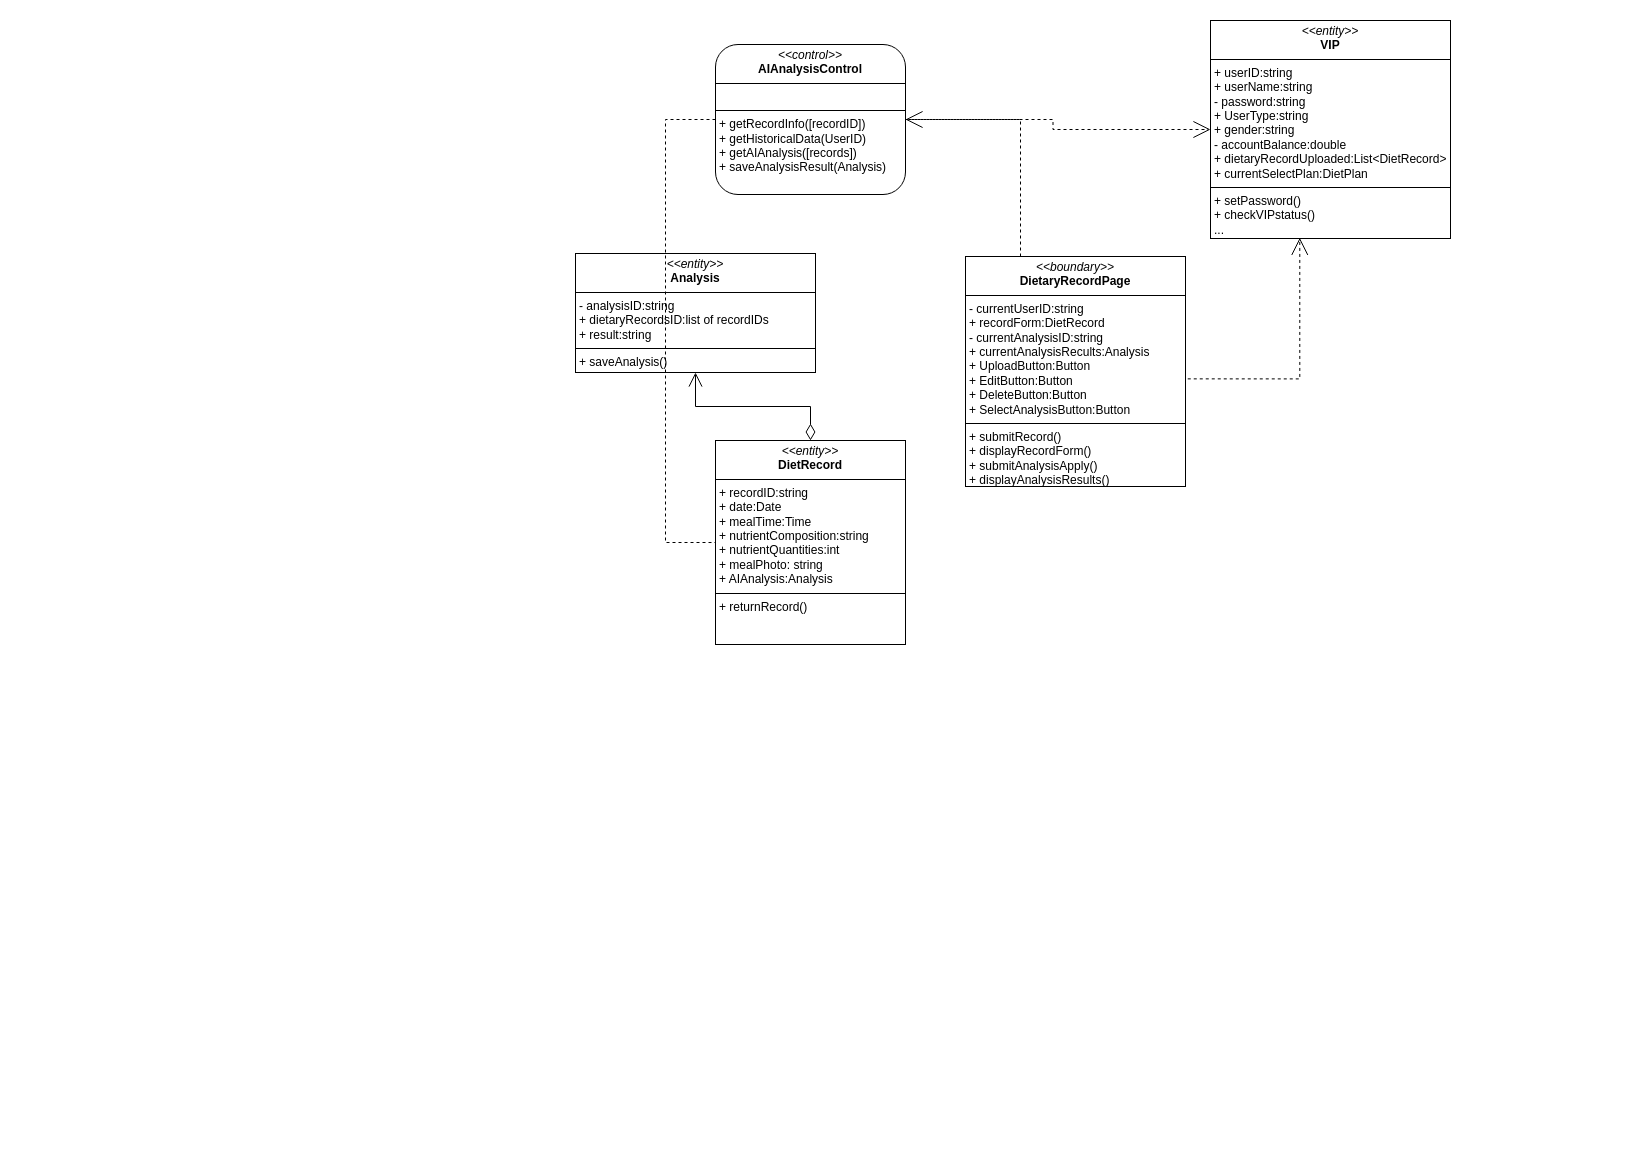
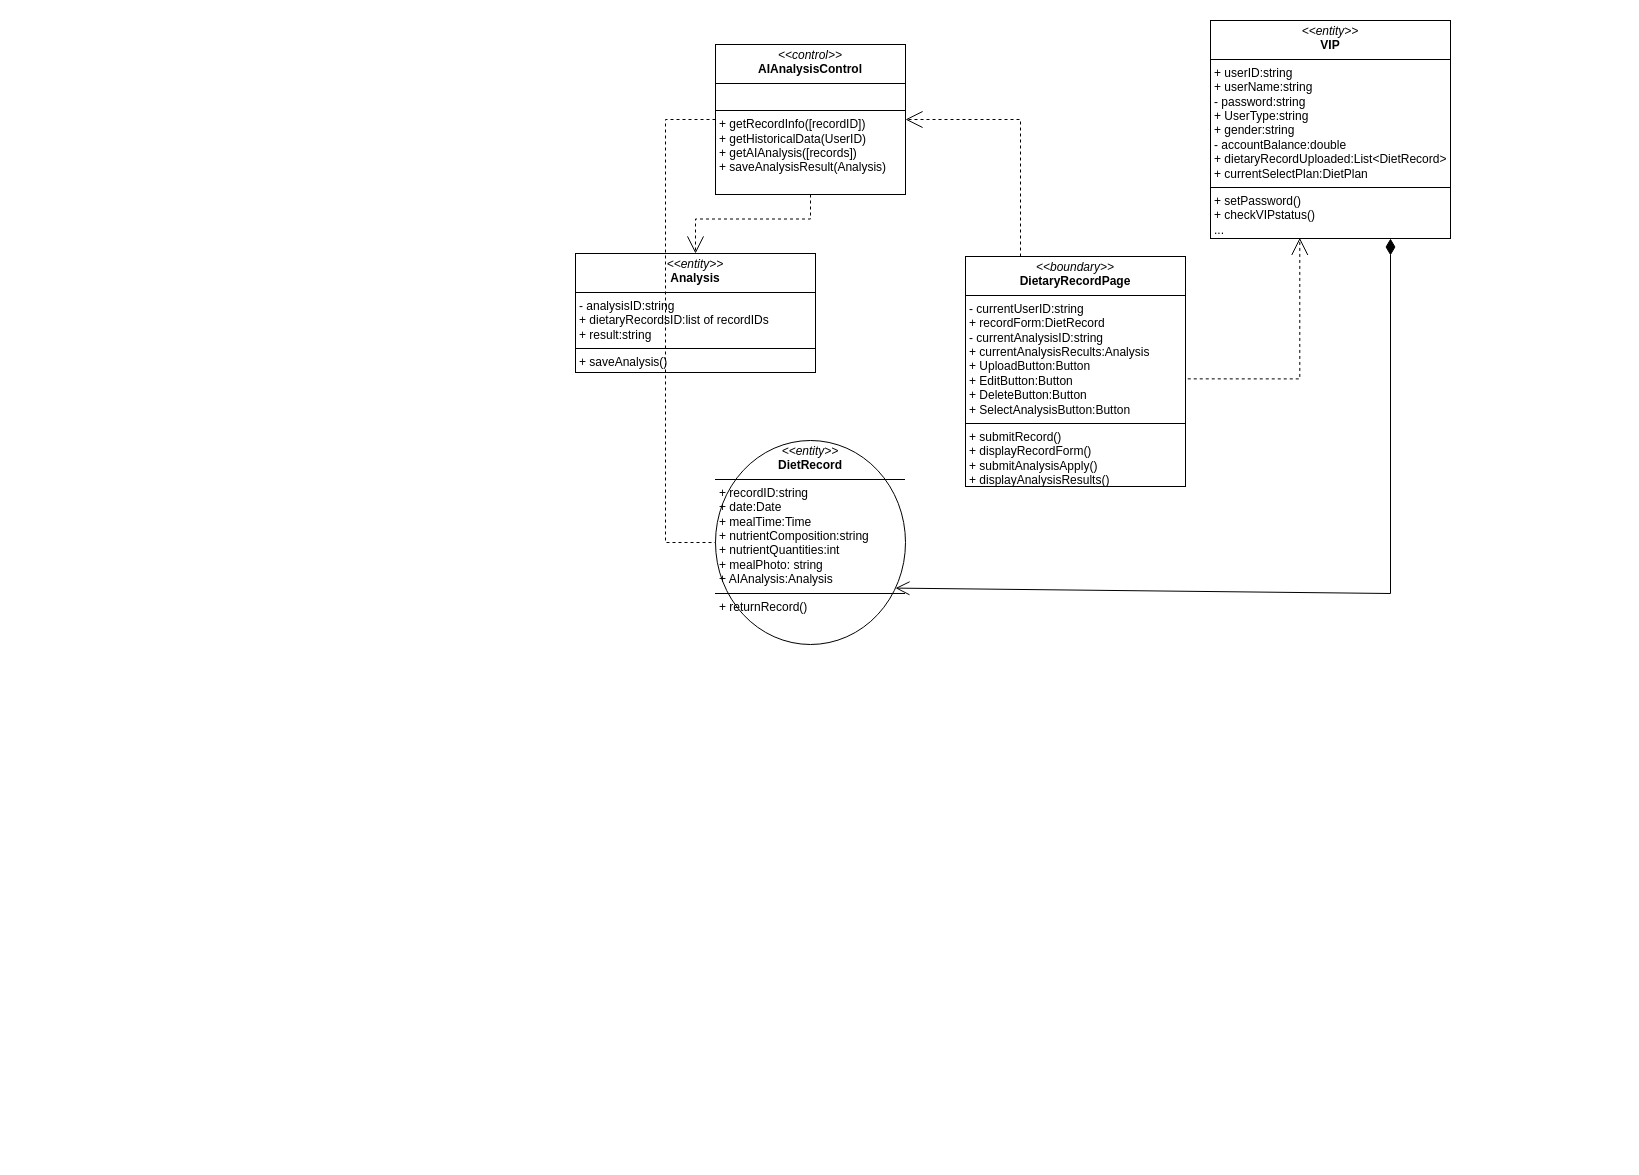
  <mxCell id="0" />
  <mxCell id="1" parent="0" />
  <mxCell id="2" style="edgeStyle=orthogonalEdgeStyle;rounded=0;orthogonalLoop=1;jettySize=auto;html=1;exitX=0.25;exitY=0;exitDx=0;exitDy=0;entryX=1;entryY=0.5;entryDx=0;entryDy=0;endArrow=open;endFill=0;startSize=15;endSize=15;dashed=1;" parent="1" source="4" target="14" edge="1"><mxGeometry relative="1" as="geometry" /></mxCell>
  <mxCell id="3" style="edgeStyle=orthogonalEdgeStyle;rounded=0;orthogonalLoop=1;jettySize=auto;html=1;dashed=1;endArrow=open;endFill=0;endSize=15;entryX=0.372;entryY=0.997;entryDx=0;entryDy=0;entryPerimeter=0;exitX=0.983;exitY=0.532;exitDx=0;exitDy=0;exitPerimeter=0;" parent="1" source="4" target="17" edge="1"><mxGeometry relative="1" as="geometry"><mxPoint x="1335" y="413" as="sourcePoint" /></mxGeometry></mxCell>
  <mxCell id="4" value="&lt;p style=&quot;margin:0px;margin-top:4px;text-align:center;&quot;&gt;&lt;i&gt;&amp;lt;&amp;lt;boundary&amp;gt;&amp;gt;&lt;/i&gt;&lt;br&gt;&lt;b&gt;DietaryRecordPage&lt;/b&gt;&lt;/p&gt;&lt;hr size=&quot;1&quot; style=&quot;border-style:solid;&quot;&gt;&lt;p style=&quot;margin:0px;margin-left:4px;&quot;&gt;- currentUserID:string&lt;br&gt;+ recordForm:DietRecord&lt;/p&gt;&lt;p style=&quot;margin:0px;margin-left:4px;&quot;&gt;- currentAnalysisID:string&lt;/p&gt;&lt;p style=&quot;margin:0px;margin-left:4px;&quot;&gt;+ currentAnalysisRecults:Analysis&lt;/p&gt;&lt;p style=&quot;margin:0px;margin-left:4px;&quot;&gt;+ UploadButton:Button&lt;/p&gt;&lt;p style=&quot;margin:0px;margin-left:4px;&quot;&gt;+ EditButton:Button&lt;/p&gt;&lt;p style=&quot;margin:0px;margin-left:4px;&quot;&gt;+ DeleteButton:Button&lt;/p&gt;&lt;p style=&quot;margin:0px;margin-left:4px;&quot;&gt;+ SelectAnalysisButton:Button&lt;/p&gt;&lt;hr size=&quot;1&quot; style=&quot;border-style:solid;&quot;&gt;&lt;p style=&quot;margin:0px;margin-left:4px;&quot;&gt;+ submitRecord()&lt;br&gt;+ displayRecordForm()&lt;/p&gt;&lt;p style=&quot;margin:0px;margin-left:4px;&quot;&gt;+ submitAnalysisApply()&lt;/p&gt;&lt;p style=&quot;margin:0px;margin-left:4px;&quot;&gt;+ displayAnalysisResults()&lt;/p&gt;" style="verticalAlign=top;align=left;overflow=fill;html=1;whiteSpace=wrap;" parent="1" vertex="1"><mxGeometry x="965" y="256" width="220" height="230" as="geometry" /></mxCell>
  <mxCell id="5" style="edgeStyle=orthogonalEdgeStyle;rounded=0;orthogonalLoop=1;jettySize=auto;html=1;exitX=0;exitY=0.25;exitDx=0;exitDy=0;entryX=1;entryY=0.25;entryDx=0;entryDy=0;endArrow=open;endFill=0;startSize=15;endSize=15;" parent="1" edge="1"><mxGeometry relative="1" as="geometry"><mxPoint x="470" y="695" as="targetPoint" /></mxGeometry></mxCell>
  <mxCell id="6" style="edgeStyle=orthogonalEdgeStyle;rounded=0;orthogonalLoop=1;jettySize=auto;html=1;exitX=0;exitY=0.5;exitDx=0;exitDy=0;entryX=1;entryY=0.25;entryDx=0;entryDy=0;endArrow=open;endFill=0;startSize=15;endSize=15;" parent="1" edge="1"><mxGeometry relative="1" as="geometry"><mxPoint x="470" y="862.5" as="targetPoint" /></mxGeometry></mxCell>
  <mxCell id="7" style="edgeStyle=orthogonalEdgeStyle;rounded=0;orthogonalLoop=1;jettySize=auto;html=1;exitX=0.5;exitY=0;exitDx=0;exitDy=0;entryX=0.5;entryY=1;entryDx=0;entryDy=0;dashed=1;endArrow=open;endFill=0;startSize=15;endSize=15;" parent="1" edge="1"><mxGeometry relative="1" as="geometry"><mxPoint x="1241" y="359" as="sourcePoint" /></mxGeometry></mxCell>
  <mxCell id="8" style="edgeStyle=orthogonalEdgeStyle;rounded=0;orthogonalLoop=1;jettySize=auto;html=1;exitX=0.5;exitY=1;exitDx=0;exitDy=0;entryX=0.5;entryY=0;entryDx=0;entryDy=0;dashed=1;endArrow=open;endFill=0;" parent="1" edge="1"><mxGeometry relative="1" as="geometry"><mxPoint x="1241" y="745" as="sourcePoint" /></mxGeometry></mxCell>
  <mxCell id="9" style="edgeStyle=orthogonalEdgeStyle;rounded=0;orthogonalLoop=1;jettySize=auto;html=1;exitX=1;exitY=0.5;exitDx=0;exitDy=0;entryX=0.5;entryY=1;entryDx=0;entryDy=0;dashed=1;endArrow=open;endFill=0;endSize=15;" parent="1" edge="1"><mxGeometry relative="1" as="geometry"><Array as="points"><mxPoint x="1617" y="660" /><mxPoint x="1617" y="981" /><mxPoint x="105" y="981" /></Array><mxPoint x="106" y="1054" as="targetPoint" /></mxGeometry></mxCell>
- <mxCell id="10" value="&lt;p style=&quot;margin:0px;margin-top:4px;text-align:center;&quot;&gt;&lt;i&gt;&amp;lt;&amp;lt;entity&amp;gt;&amp;gt;&lt;/i&gt;&lt;br&gt;&lt;b&gt;DietRecord&lt;/b&gt;&lt;/p&gt;&lt;hr size=&quot;1&quot; style=&quot;border-style:solid;&quot;&gt;&lt;p style=&quot;margin:0px;margin-left:4px;&quot;&gt;+ recordID:string&lt;/p&gt;&lt;p style=&quot;margin:0px;margin-left:4px;&quot;&gt;+ date:Date&lt;/p&gt;&lt;p style=&quot;margin:0px;margin-left:4px;&quot;&gt;+ mealTime:Time&lt;/p&gt;&lt;p style=&quot;margin:0px;margin-left:4px;&quot;&gt;+&amp;nbsp;nutrientComposition:string&lt;/p&gt;&lt;p style=&quot;margin:0px;margin-left:4px;&quot;&gt;+ nutrientQuantities:int&lt;/p&gt;&lt;p style=&quot;margin:0px;margin-left:4px;&quot;&gt;+ mealPhoto: string&lt;/p&gt;&lt;p style=&quot;margin:0px;margin-left:4px;&quot;&gt;+ AIAnalysis:Analysis&lt;/p&gt;&lt;hr size=&quot;1&quot; style=&quot;border-style:solid;&quot;&gt;&lt;p style=&quot;margin:0px;margin-left:4px;&quot;&gt;+ returnRecord()&lt;/p&gt;" style="verticalAlign=top;align=left;overflow=fill;html=1;whiteSpace=wrap;" parent="1" vertex="1"><mxGeometry x="715" y="440" width="190" height="204" as="geometry" /></mxCell>
+ <mxCell id="10" value="&lt;p style=&quot;margin:0px;margin-top:4px;text-align:center;&quot;&gt;&lt;i&gt;&amp;lt;&amp;lt;entity&amp;gt;&amp;gt;&lt;/i&gt;&lt;br&gt;&lt;b&gt;DietRecord&lt;/b&gt;&lt;/p&gt;&lt;hr size=&quot;1&quot; style=&quot;border-style:solid;&quot;&gt;&lt;p style=&quot;margin:0px;margin-left:4px;&quot;&gt;+ recordID:string&lt;/p&gt;&lt;p style=&quot;margin:0px;margin-left:4px;&quot;&gt;+ date:Date&lt;/p&gt;&lt;p style=&quot;margin:0px;margin-left:4px;&quot;&gt;+ mealTime:Time&lt;/p&gt;&lt;p style=&quot;margin:0px;margin-left:4px;&quot;&gt;+&amp;nbsp;nutrientComposition:string&lt;/p&gt;&lt;p style=&quot;margin:0px;margin-left:4px;&quot;&gt;+ nutrientQuantities:int&lt;/p&gt;&lt;p style=&quot;margin:0px;margin-left:4px;&quot;&gt;+ mealPhoto: string&lt;/p&gt;&lt;p style=&quot;margin:0px;margin-left:4px;&quot;&gt;+ AIAnalysis:Analysis&lt;/p&gt;&lt;hr size=&quot;1&quot; style=&quot;border-style:solid;&quot;&gt;&lt;p style=&quot;margin:0px;margin-left:4px;&quot;&gt;+ returnRecord()&lt;/p&gt;" style="ellipse;verticalAlign=top;align=left;overflow=fill;html=1;whiteSpace=wrap;" parent="1" vertex="1"><mxGeometry x="715" y="440" width="190" height="204" as="geometry" /></mxCell>
  <mxCell id="11" value="&lt;p style=&quot;margin:0px;margin-top:4px;text-align:center;&quot;&gt;&lt;i&gt;&amp;lt;&amp;lt;entity&amp;gt;&amp;gt;&lt;/i&gt;&lt;br&gt;&lt;b&gt;Analysis&lt;/b&gt;&lt;/p&gt;&lt;hr size=&quot;1&quot; style=&quot;border-style:solid;&quot;&gt;&lt;p style=&quot;margin:0px;margin-left:4px;&quot;&gt;- analysisID:string&lt;/p&gt;&lt;p style=&quot;margin:0px;margin-left:4px;&quot;&gt;+ dietaryRecordsID:list of recordIDs&lt;/p&gt;&lt;p style=&quot;margin:0px;margin-left:4px;&quot;&gt;+ result:string&lt;/p&gt;&lt;hr size=&quot;1&quot; style=&quot;border-style:solid;&quot;&gt;&lt;p style=&quot;margin:0px;margin-left:4px;&quot;&gt;+ saveAnalysis()&lt;/p&gt;&lt;p style=&quot;margin:0px;margin-left:4px;&quot;&gt;&lt;br&gt;&lt;/p&gt;" style="verticalAlign=top;align=left;overflow=fill;html=1;whiteSpace=wrap;" parent="1" vertex="1"><mxGeometry x="575" y="253" width="240" height="119" as="geometry" /></mxCell>
- <mxCell id="12" style="edgeStyle=orthogonalEdgeStyle;rounded=0;orthogonalLoop=1;jettySize=auto;html=1;startSize=15;endSize=15;endArrow=open;endFill=0;dashed=1;" parent="1" source="14" target="17" edge="1"><mxGeometry relative="1" as="geometry" /></mxCell>
+ <mxCell id="12" style="edgeStyle=orthogonalEdgeStyle;rounded=0;orthogonalLoop=1;jettySize=auto;html=1;entryX=0.5;entryY=0;entryDx=0;entryDy=0;startSize=15;endSize=15;endArrow=open;endFill=0;dashed=1;" parent="1" source="14" target="11" edge="1"><mxGeometry relative="1" as="geometry" /></mxCell>
  <mxCell id="13" style="edgeStyle=orthogonalEdgeStyle;rounded=0;orthogonalLoop=1;jettySize=auto;html=1;entryX=0;entryY=0.5;entryDx=0;entryDy=0;dashed=1;endArrow=none;endFill=0;endSize=15;" parent="1" source="14" target="10" edge="1"><mxGeometry relative="1" as="geometry"><Array as="points"><mxPoint x="665" y="119" /><mxPoint x="665" y="542" /></Array></mxGeometry></mxCell>
- <mxCell id="14" value="&lt;p style=&quot;margin:0px;margin-top:4px;text-align:center;&quot;&gt;&lt;i&gt;&amp;lt;&amp;lt;control&amp;gt;&amp;gt;&lt;/i&gt;&lt;br&gt;&lt;b&gt;AIAnalysisControl&lt;/b&gt;&lt;/p&gt;&lt;hr size=&quot;1&quot; style=&quot;border-style:solid;&quot;&gt;&lt;p style=&quot;margin:0px;margin-left:4px;&quot;&gt;&lt;br&gt;&lt;/p&gt;&lt;hr size=&quot;1&quot; style=&quot;border-style:solid;&quot;&gt;&lt;p style=&quot;margin:0px;margin-left:4px;&quot;&gt;+ getRecordInfo([recordID])&lt;/p&gt;&lt;p style=&quot;margin:0px;margin-left:4px;&quot;&gt;+ getHistoricalData(UserID)&lt;/p&gt;&lt;p style=&quot;margin:0px;margin-left:4px;&quot;&gt;+ getAIAnalysis([records])&lt;/p&gt;&lt;p style=&quot;margin:0px;margin-left:4px;&quot;&gt;+ saveAnalysisResult(Analysis)&lt;/p&gt;" style="verticalAlign=top;align=left;overflow=fill;html=1;whiteSpace=wrap;rounded=1;" parent="1" vertex="1"><mxGeometry x="715" y="44" width="190" height="150" as="geometry" /></mxCell>
+ <mxCell id="14" value="&lt;p style=&quot;margin:0px;margin-top:4px;text-align:center;&quot;&gt;&lt;i&gt;&amp;lt;&amp;lt;control&amp;gt;&amp;gt;&lt;/i&gt;&lt;br&gt;&lt;b&gt;AIAnalysisControl&lt;/b&gt;&lt;/p&gt;&lt;hr size=&quot;1&quot; style=&quot;border-style:solid;&quot;&gt;&lt;p style=&quot;margin:0px;margin-left:4px;&quot;&gt;&lt;br&gt;&lt;/p&gt;&lt;hr size=&quot;1&quot; style=&quot;border-style:solid;&quot;&gt;&lt;p style=&quot;margin:0px;margin-left:4px;&quot;&gt;+ getRecordInfo([recordID])&lt;/p&gt;&lt;p style=&quot;margin:0px;margin-left:4px;&quot;&gt;+ getHistoricalData(UserID)&lt;/p&gt;&lt;p style=&quot;margin:0px;margin-left:4px;&quot;&gt;+ getAIAnalysis([records])&lt;/p&gt;&lt;p style=&quot;margin:0px;margin-left:4px;&quot;&gt;+ saveAnalysisResult(Analysis)&lt;/p&gt;" style="verticalAlign=top;align=left;overflow=fill;html=1;whiteSpace=wrap;" parent="1" vertex="1"><mxGeometry x="715" y="44" width="190" height="150" as="geometry" /></mxCell>
  <mxCell id="15" style="edgeStyle=orthogonalEdgeStyle;rounded=0;orthogonalLoop=1;jettySize=auto;html=1;exitX=0;exitY=0.5;exitDx=0;exitDy=0;entryX=1;entryY=0.5;entryDx=0;entryDy=0;dashed=1;endArrow=open;endFill=0;startSize=15;endSize=15;" parent="1" edge="1"><mxGeometry relative="1" as="geometry"><mxPoint x="201" y="947.5" as="targetPoint" /></mxGeometry></mxCell>
  <mxCell id="16" style="edgeStyle=orthogonalEdgeStyle;rounded=0;orthogonalLoop=1;jettySize=auto;html=1;exitX=0;exitY=0.25;exitDx=0;exitDy=0;entryX=1;entryY=0.25;entryDx=0;entryDy=0;dashed=1;endArrow=open;endFill=0;startSize=15;endSize=15;" parent="1" edge="1"><mxGeometry relative="1" as="geometry"><mxPoint x="200" y="695.5" as="targetPoint" /></mxGeometry></mxCell>
  <mxCell id="17" value="&lt;p style=&quot;margin:0px;margin-top:4px;text-align:center;&quot;&gt;&lt;i&gt;&amp;lt;&amp;lt;entity&amp;gt;&amp;gt;&lt;/i&gt;&lt;br&gt;&lt;b&gt;VIP&lt;/b&gt;&lt;/p&gt;&lt;hr size=&quot;1&quot; style=&quot;border-style:solid;&quot;&gt;&lt;p style=&quot;margin: 0px 0px 0px 4px;&quot;&gt;+ userID:string&lt;/p&gt;&lt;p style=&quot;margin: 0px 0px 0px 4px;&quot;&gt;+ userName:string&lt;/p&gt;&lt;p style=&quot;margin: 0px 0px 0px 4px;&quot;&gt;- password:string&lt;/p&gt;&lt;p style=&quot;margin: 0px 0px 0px 4px;&quot;&gt;+ UserType:string&lt;/p&gt;&lt;p style=&quot;margin: 0px 0px 0px 4px;&quot;&gt;+ gender:string&lt;/p&gt;&lt;p style=&quot;margin: 0px 0px 0px 4px;&quot;&gt;- accountBalance:double&lt;/p&gt;&lt;p style=&quot;margin: 0px 0px 0px 4px;&quot;&gt;+ dietaryRecordUploaded:List&amp;lt;DietRecord&amp;gt;&lt;/p&gt;&lt;p style=&quot;margin: 0px 0px 0px 4px;&quot;&gt;+ currentSelectPlan:DietPlan&lt;/p&gt;&lt;hr size=&quot;1&quot; style=&quot;border-style:solid;&quot;&gt;&lt;p style=&quot;margin:0px;margin-left:4px;&quot;&gt;+ setPassword()&lt;/p&gt;&lt;p style=&quot;margin:0px;margin-left:4px;&quot;&gt;+ checkVIPstatus()&lt;/p&gt;&lt;p style=&quot;margin:0px;margin-left:4px;&quot;&gt;...&lt;/p&gt;&lt;p style=&quot;margin:0px;margin-left:4px;&quot;&gt;&lt;br&gt;&lt;/p&gt;" style="verticalAlign=top;align=left;overflow=fill;html=1;whiteSpace=wrap;" parent="1" vertex="1"><mxGeometry x="1210" y="20" width="240" height="218" as="geometry" /></mxCell>
  <mxCell id="18" style="edgeStyle=orthogonalEdgeStyle;rounded=0;orthogonalLoop=1;jettySize=auto;html=1;exitX=1;exitY=0.5;exitDx=0;exitDy=0;entryX=0;entryY=0.5;entryDx=0;entryDy=0;endArrow=open;endFill=0;endSize=15;" parent="1" edge="1"><mxGeometry relative="1" as="geometry"><mxPoint x="1347" y="843" as="sourcePoint" /></mxGeometry></mxCell>
  <mxCell id="19" style="edgeStyle=orthogonalEdgeStyle;rounded=0;orthogonalLoop=1;jettySize=auto;html=1;exitX=0.5;exitY=0;exitDx=0;exitDy=0;entryX=0.002;entryY=0.558;entryDx=0;entryDy=0;entryPerimeter=0;dashed=1;" parent="1" edge="1"><mxGeometry relative="1" as="geometry"><mxPoint x="20.38" y="1152.12" as="targetPoint" /></mxGeometry></mxCell>
- <mxCell id="20" value="&amp;nbsp;" style="endArrow=open;html=1;endSize=12;startArrow=diamondThin;startSize=14;startFill=0;edgeStyle=orthogonalEdgeStyle;align=left;verticalAlign=bottom;rounded=0;exitX=0.5;exitY=0;exitDx=0;exitDy=0;entryX=0.5;entryY=1;entryDx=0;entryDy=0;" parent="1" source="10" target="11" edge="1"><mxGeometry x="0.013" y="306" relative="1" as="geometry"><mxPoint x="1116" y="237" as="sourcePoint" /><mxPoint x="865" y="423" as="targetPoint" /><mxPoint x="-1" y="-23" as="offset" /></mxGeometry></mxCell>
+ <mxCell id="21" value="" style="endArrow=diamondThin;endFill=1;endSize=14;html=1;rounded=0;exitX=1;exitY=0.75;exitDx=0;exitDy=0;startArrow=open;startFill=0;startSize=12;entryX=0.75;entryY=1;entryDx=0;entryDy=0;" edge="1" parent="1" source="10" target="17"><mxGeometry width="160" relative="1" as="geometry"><mxPoint x="1395" y="263" as="sourcePoint" /><mxPoint x="1405" y="343" as="targetPoint" /><Array as="points"><mxPoint x="1390" y="593" /></Array></mxGeometry></mxCell>
